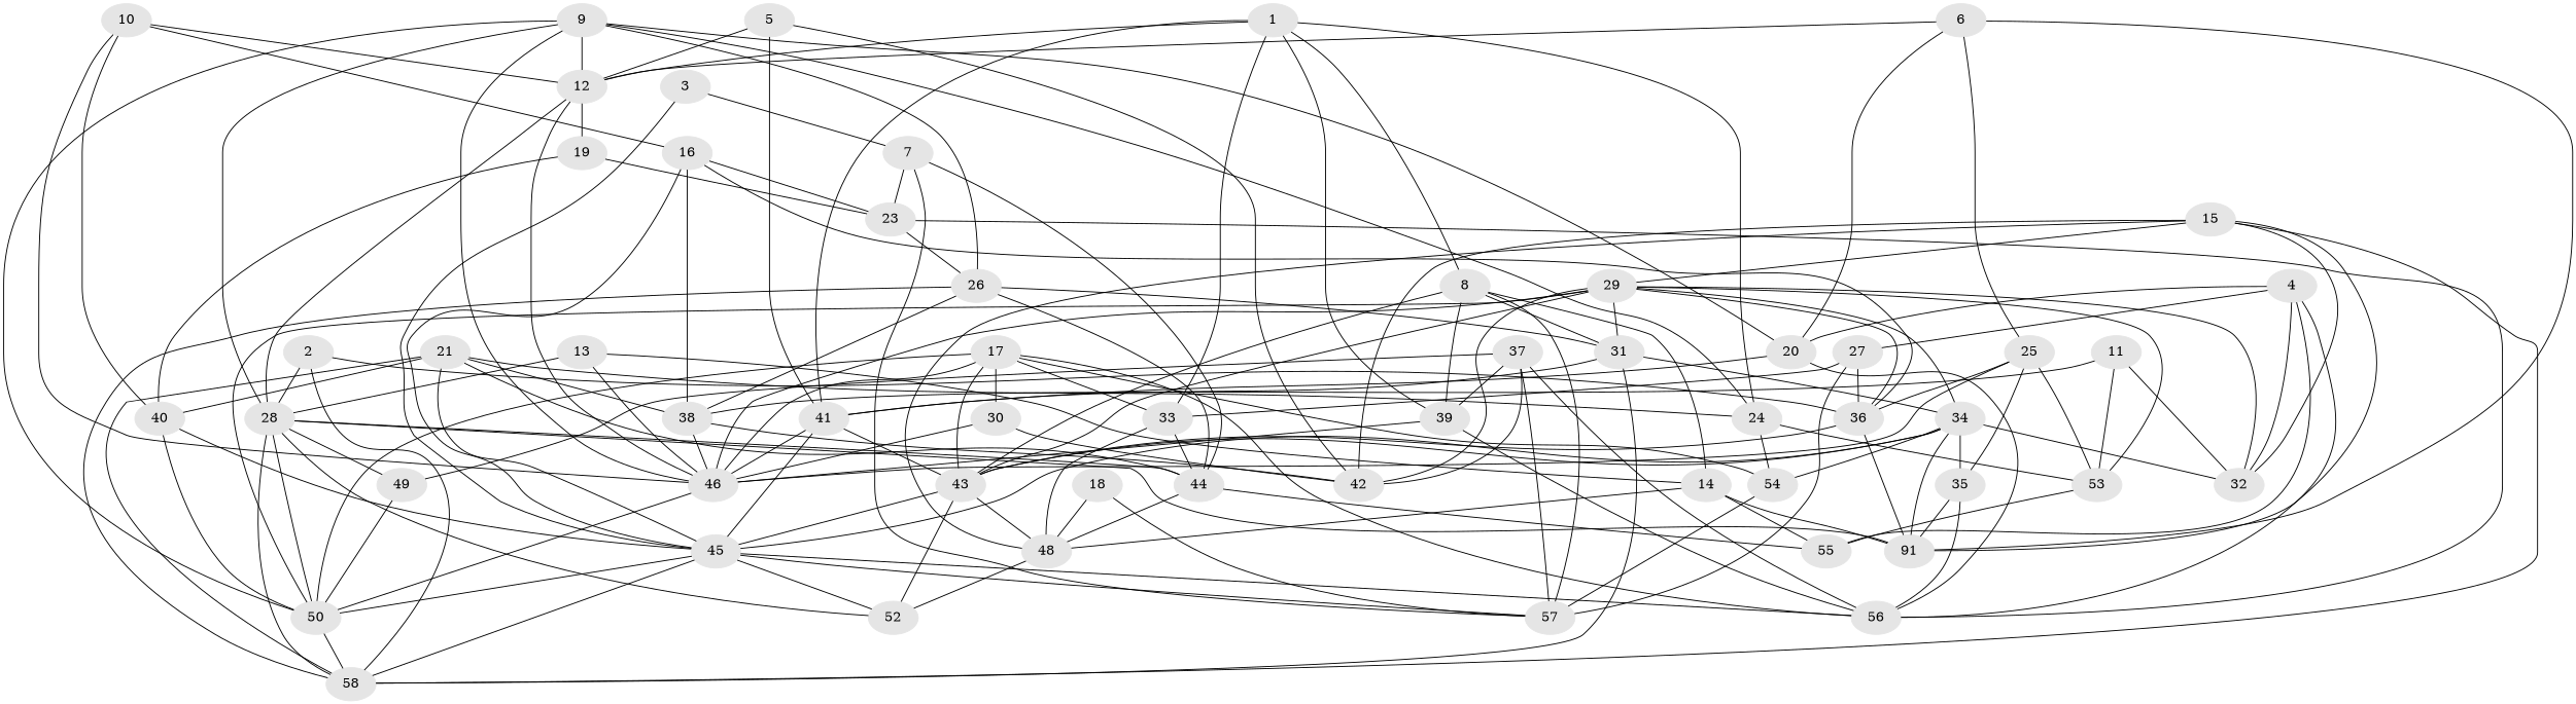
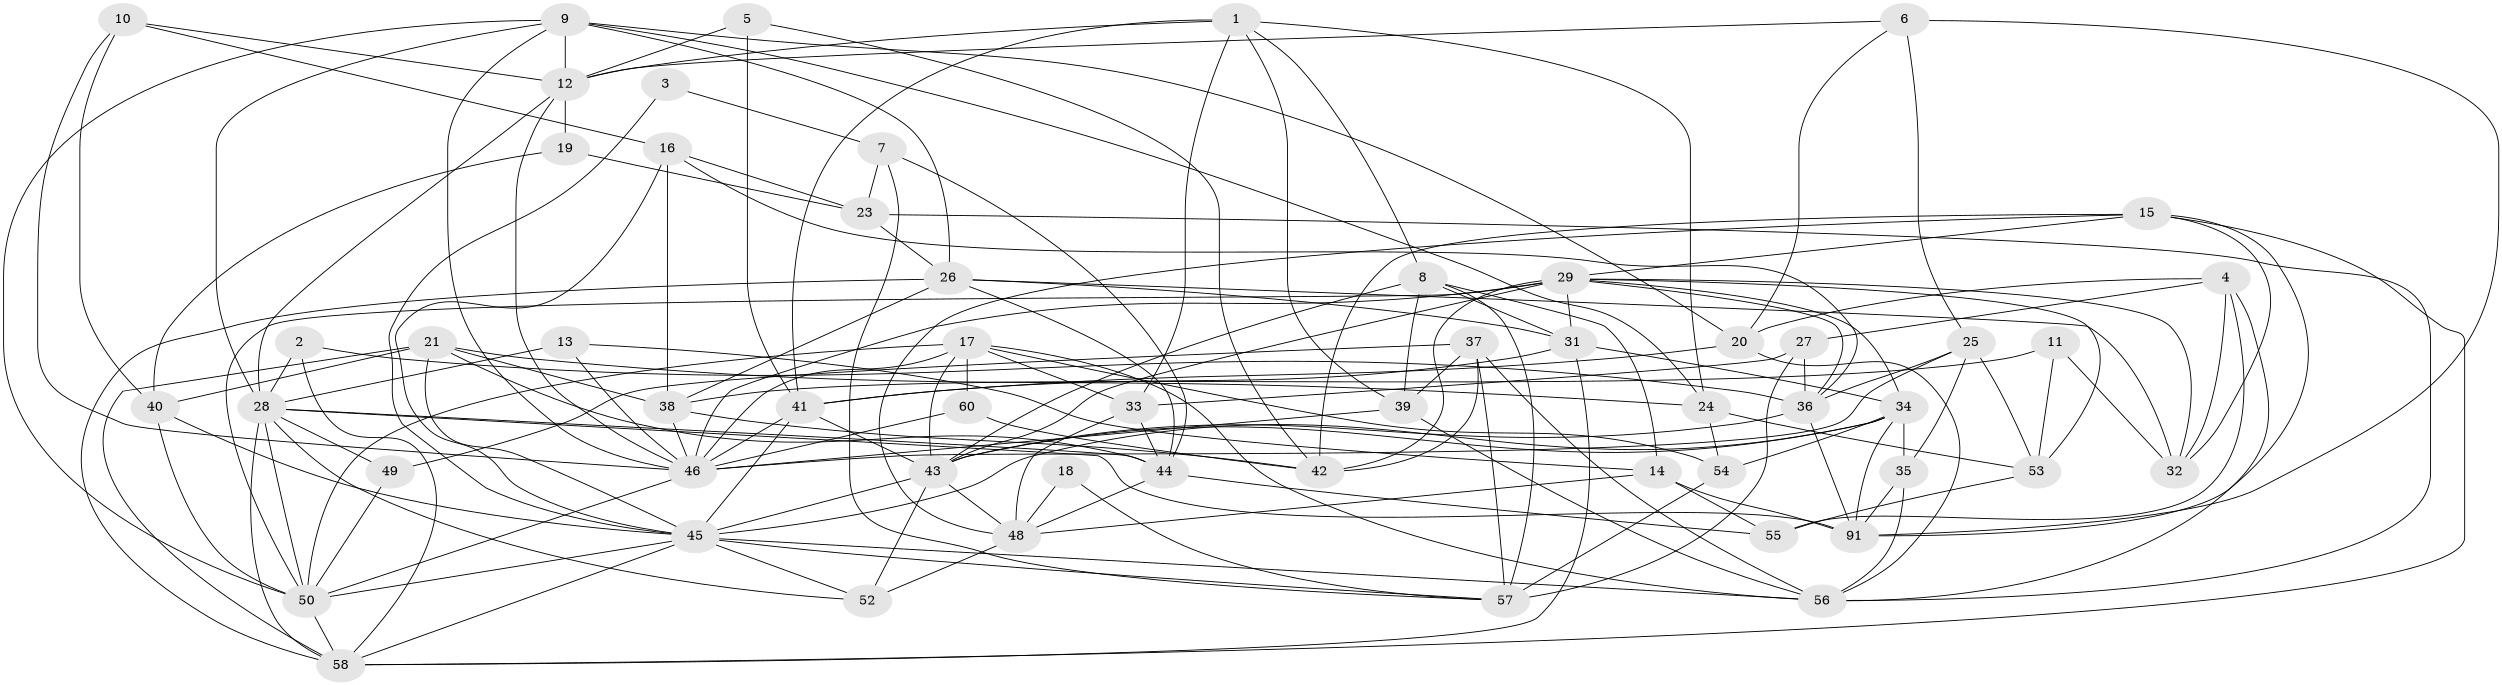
  graph {
    node [color=gray90 style=filled]
    edge [weight=1.0]
    1
    8
    12
    24
    33
    39
    41
    14
    57
    31
    43
    28
    46
    19
    55
    n16 [label=91]
    48
    53
    54
    44
    56
    45
    2
    36
    58
    50
    49
    52
    3
    7
    23
    4
    20
    27
    32
    5
    42
    6
    25
    35
    26
    34
    9
    38
    10
    16
    40
    11
    13
    15
    29
    17
-   30
+   30 [label=60]
    18
    21
    37
    1 -- 8
    1 -- 12
    1 -- 24
    1 -- 33
    1 -- 39
    1 -- 41
    8 -- 39
    8 -- 14
    8 -- 57
    8 -- 31
    8 -- 43
    12 -- 28
    12 -- 46
    12 -- 19
    24 -- 53
    24 -- 54
    33 -- 48
    33 -- 44
    39 -- 46
    39 -- 56
    41 -- 43
    41 -- 46
    41 -- 45
    14 -- 55
    14 -- n16
    14 -- 48
    31 -- 41
    31 -- 58
    31 -- 34
    43 -- 48
    43 -- 45
    43 -- 52
    28 -- n16
    28 -- 44
    28 -- 58
    28 -- 50
    28 -- 49
    28 -- 52
    46 -- 50
    19 -- 23
    19 -- 40
    48 -- 52
    53 -- 55
    54 -- 57
    44 -- 55
    44 -- 48
    45 -- 57
    45 -- 56
    45 -- 58
    45 -- 50
    45 -- 52
    2 -- 28
    2 -- 36
    2 -- 58
    36 -- 43
    36 -- n16
    50 -- 58
    49 -- 50
    3 -- 45
    3 -- 7
    7 -- 57
    7 -- 44
    7 -- 23
    23 -- 56
    23 -- 26
    4 -- 55
    4 -- 56
    4 -- 20
    4 -- 27
    4 -- 32
    20 -- 41
    20 -- 56
    27 -- 33
    27 -- 57
    27 -- 36
    5 -- 12
    5 -- 41
    5 -- 42
    6 -- 12
    6 -- n16
    6 -- 20
    6 -- 25
    25 -- 46
    25 -- 53
    25 -- 36
    25 -- 35
    35 -- n16
    35 -- 56
    26 -- 31
    26 -- 44
    26 -- 58
-   34 -- 32
+   26 -- 32
    26 -- 38
    34 -- 43
    34 -- n16
    34 -- 54
    34 -- 45
    34 -- 35 [weight=2.0]
    9 -- 12
    9 -- 24
    9 -- 28
    9 -- 46
    9 -- 50
    9 -- 20
    9 -- 26
    38 -- 46
    38 -- 42
    10 -- 12
    10 -- 46
    10 -- 16
    10 -- 40
    16 -- 45
    16 -- 36
    16 -- 23
    16 -- 38
    40 -- 45
    40 -- 50
    11 -- 53
    11 -- 32
    11 -- 38
    13 -- 14
    13 -- 28
    13 -- 46
    15 -- n16
    15 -- 48
    15 -- 58
    15 -- 32
    15 -- 42
    15 -- 29
    29 -- 31
    29 -- 43
    29 -- 46
    29 -- 53
    29 -- 36
    29 -- 50
    29 -- 32
    29 -- 42
    29 -- 34 [weight=2.0]
    17 -- 33
    17 -- 43
    17 -- 46
    17 -- 54
    17 -- 56
    17 -- 50
    17 -- 30
    30 -- 46
    30 -- 42
    18 -- 57
    18 -- 48
    21 -- 24
    21 -- 44
    21 -- 45
    21 -- 58
    21 -- 38
    21 -- 40
    37 -- 39
    37 -- 57
    37 -- 56
    37 -- 49
    37 -- 42
  }
